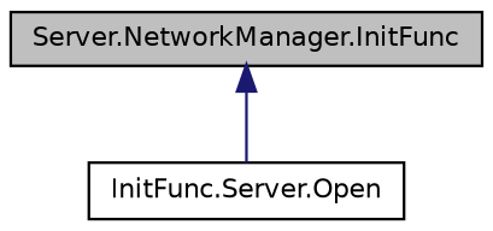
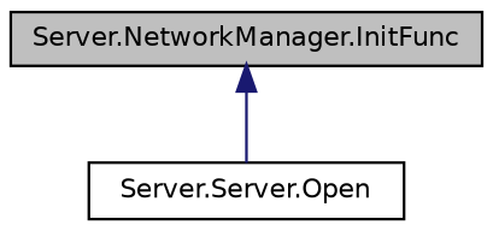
  digraph {
    rankdir=TB
    node [color=black fontname=Helvetica fontsize=10 shape=record style=filled]
    n1 [fillcolor=grey75 fontcolor=black height=0.2 label="Server.NetworkManager.InitFunc" width=0.4]
-   n2 [fillcolor=white height=0.2 label="InitFunc.Server.Open" width=0.4]
+   n2 [fillcolor=white height=0.2 label="Server.Server.Open" width=0.4]
    n1 -> n2 [color=midnightblue dir=back fontname=Helvetica fontsize=10 labelfontname=Helvetica labelfontsize=10 style=solid]
  }
